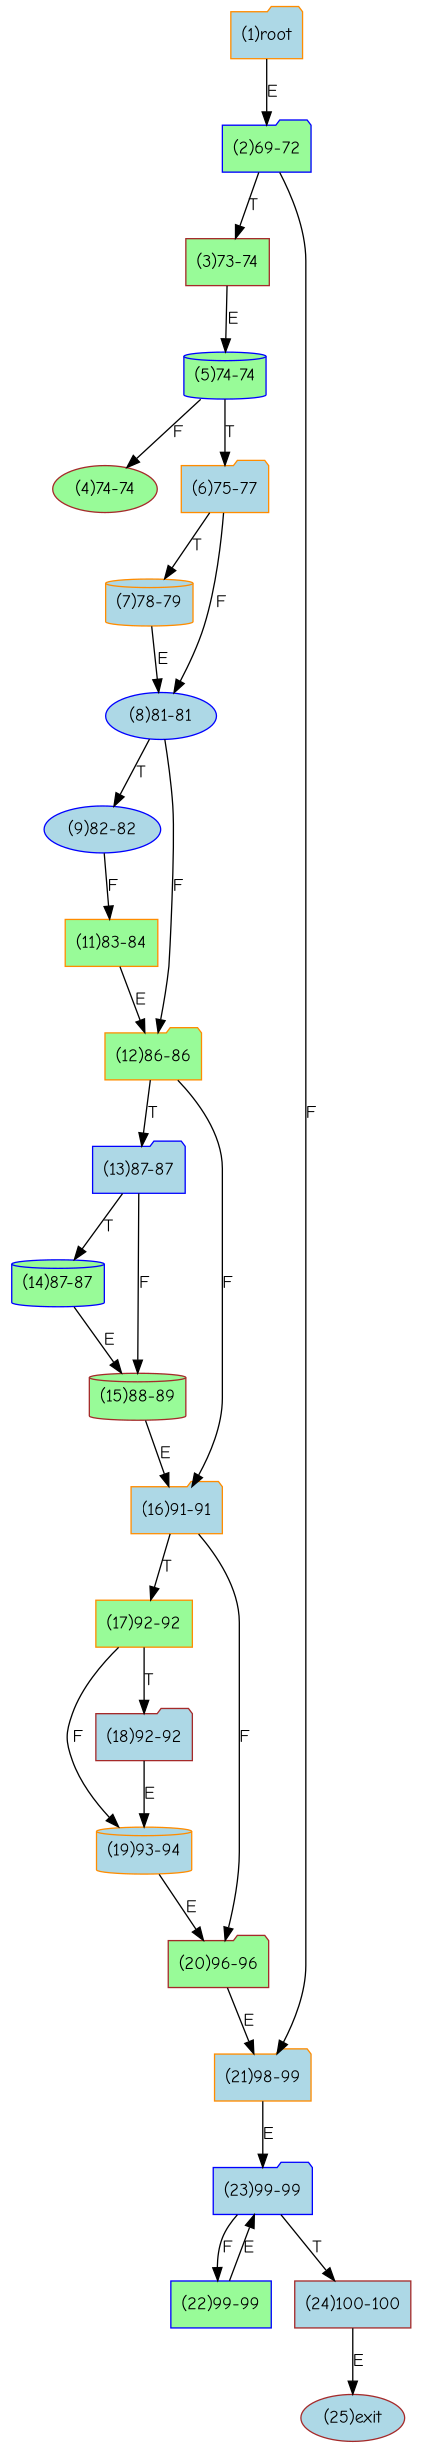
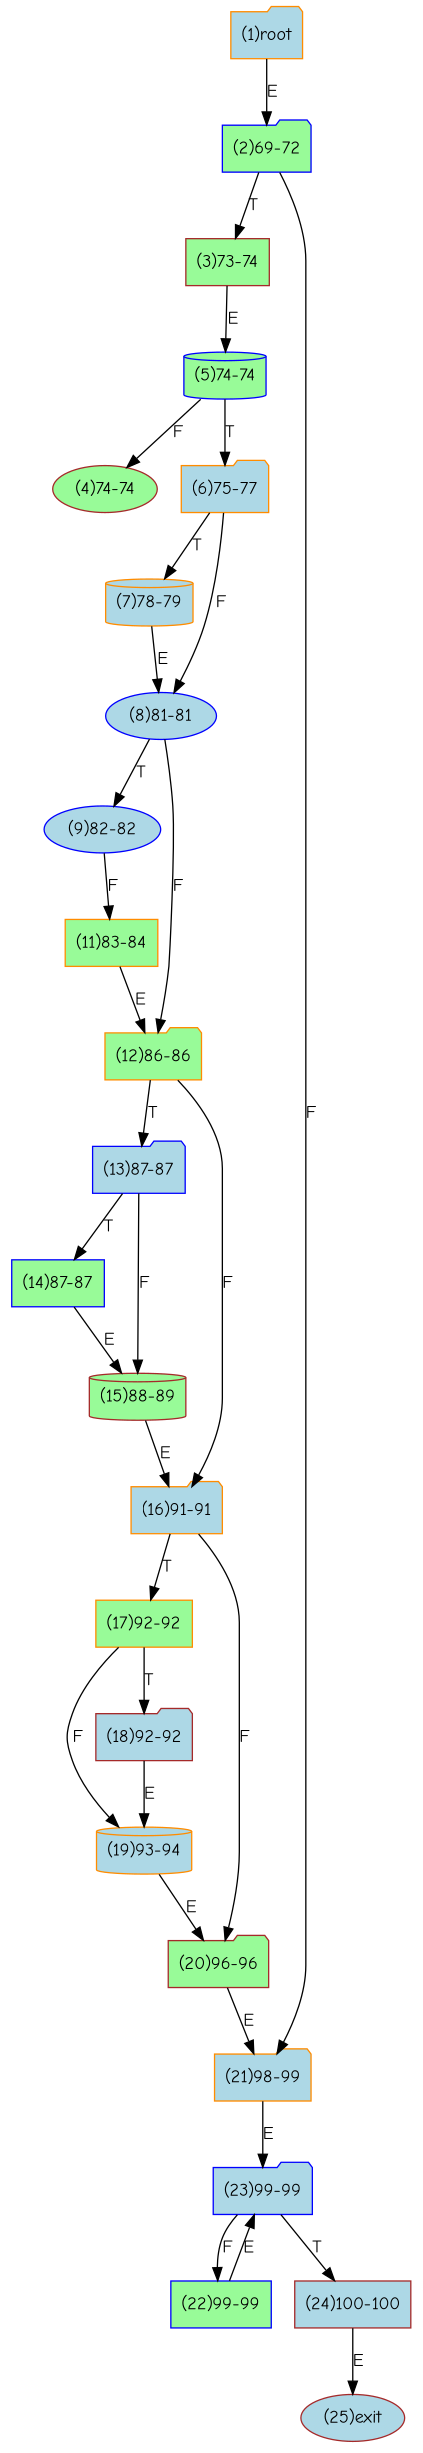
  digraph {
    fontname="Comic Neue"
    node [color=darkorange fillcolor=lightblue fontname="Comic Neue" shape=folder style=filled]
    edge [fontname="Comic Neue"]
    n1 [label="(1)root"]
    n2 [color=blue fillcolor=palegreen label="(2)69-72"]
    n3 [color=brown fillcolor=palegreen label="(3)73-74" shape=box]
    n4 [label="(21)98-99"]
    n5 [color=blue fillcolor=palegreen label="(5)74-74" shape=cylinder]
    n6 [color=blue label="(23)99-99"]
    n7 [color=brown fillcolor=palegreen label="(4)74-74" shape=ellipse]
    n8 [label="(6)75-77"]
    n9 [label="(7)78-79" shape=cylinder]
    n10 [color=blue label="(8)81-81" shape=ellipse]
    n11 [color=blue label="(9)82-82" shape=ellipse]
    n12 [fillcolor=palegreen label="(12)86-86"]
    n13 [fillcolor=palegreen label="(11)83-84" shape=box]
    n14 [color=blue label="(13)87-87"]
    n15 [label="(16)91-91"]
-   n16 [color=blue fillcolor=palegreen label="(14)87-87" shape=cylinder]
+   n16 [color=blue fillcolor=palegreen label="(14)87-87" shape=box]
    n17 [color=brown fillcolor=palegreen label="(15)88-89" shape=cylinder]
    n18 [fillcolor=palegreen label="(17)92-92" shape=box]
    n19 [color=brown fillcolor=palegreen label="(20)96-96"]
    n20 [label="(19)93-94" shape=cylinder]
    n21 [color=brown label="(18)92-92"]
    n22 [color=blue fillcolor=palegreen label="(22)99-99" shape=box]
    n23 [color=brown label="(24)100-100" shape=box]
    n24 [color=brown label="(25)exit" shape=ellipse]
    n1 -> n2 [label=E]
    n2 -> n3 [label=T]
    n2 -> n4 [label=F]
    n3 -> n5 [label=E]
    n4 -> n6 [label=E]
    n5 -> n7 [label=F]
    n5 -> n8 [label=T]
    n6 -> n22 [label=F]
    n6 -> n23 [label=T]
    n8 -> n9 [label=T]
    n8 -> n10 [label=F]
    n9 -> n10 [label=E]
    n10 -> n11 [label=T]
    n10 -> n12 [label=F]
    n11 -> n13 [label=F]
    n12 -> n14 [label=T]
    n12 -> n15 [label=F]
    n13 -> n12 [label=E]
    n14 -> n16 [label=T]
    n14 -> n17 [label=F]
    n15 -> n18 [label=T]
    n15 -> n19 [label=F]
    n16 -> n17 [label=E]
    n17 -> n15 [label=E]
    n18 -> n20 [label=F]
    n18 -> n21 [label=T]
    n19 -> n4 [label=E]
    n20 -> n19 [label=E]
    n21 -> n20 [label=E]
    n22 -> n6 [label=E]
    n23 -> n24 [label=E]
  }
